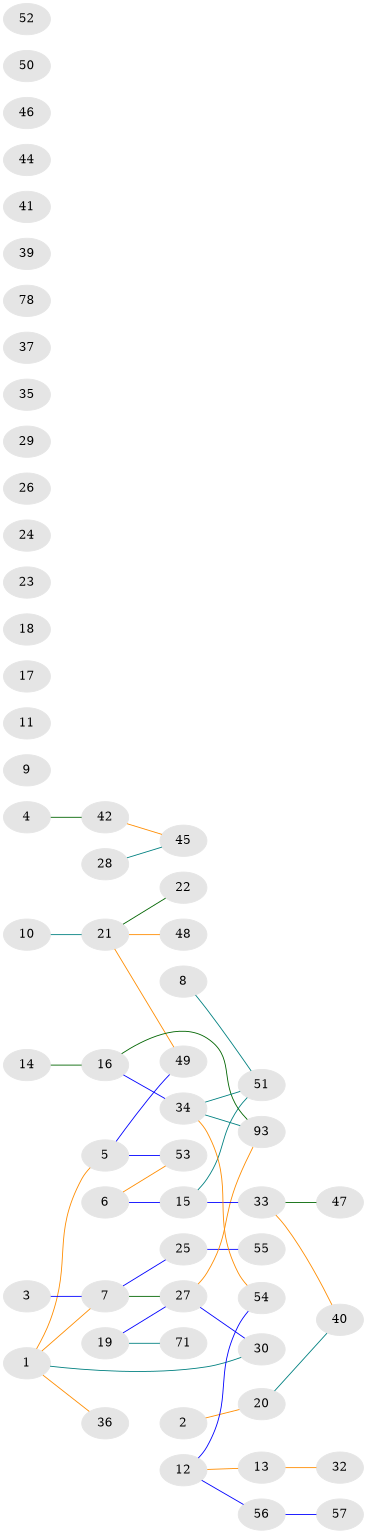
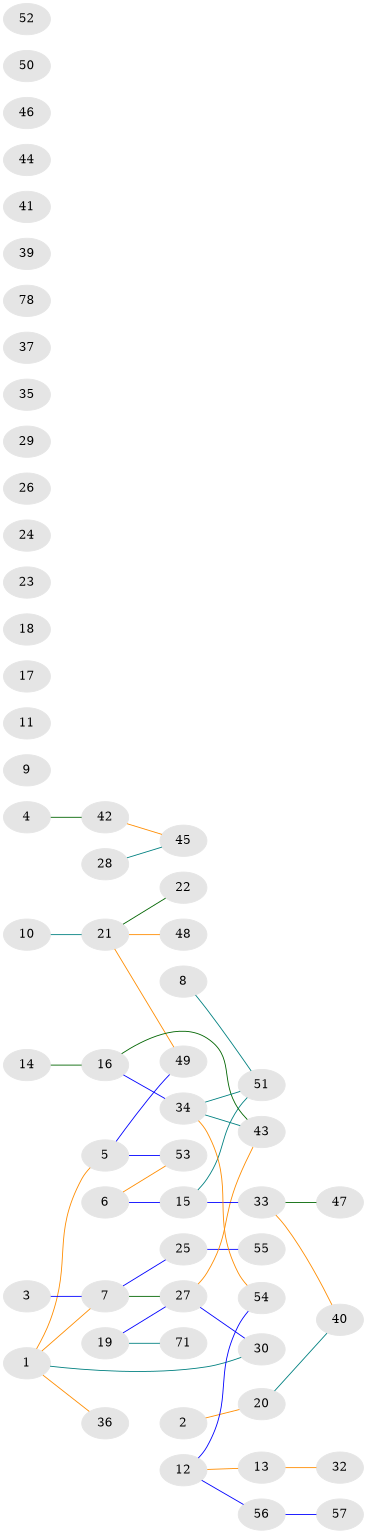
  graph {
    rankdir=LR
    node [color=gray90 style=filled]
    edge [color=darkorange]
    1
    5
    7
    30
    36
    49
    53
    25
    27
    2
    20
    40
    3
    4
    42
    45
    6
    15
    51
    33
    55
-   43 [label=93]
+   43
    8
    9
    10
    21
    22
    48
    11
    12
    13
    54
    56
    32
    57
    14
    16
    34
    47
    17
    18
    19
    n43 [label=71]
    23
    24
    26
    28
    29
    35
    37
    n51 [label=78]
    39
    41
    44
    46
    50
    52
    1 -- 5
    1 -- 7
    1 -- 30 [color=teal]
    1 -- 36
    5 -- 49 [color=blue]
    5 -- 53 [color=blue]
    7 -- 25 [color=blue]
    7 -- 27 [color=darkgreen]
    25 -- 55 [color=blue]
    27 -- 30 [color=blue]
    27 -- 43
    2 -- 20
    20 -- 40 [color=teal]
    3 -- 7 [color=blue]
    4 -- 42 [color=darkgreen]
    42 -- 45
    6 -- 53
    6 -- 15 [color=blue]
    15 -- 51 [color=teal]
    15 -- 33 [color=blue]
    33 -- 40
    33 -- 47 [color=darkgreen]
    8 -- 51 [color=teal]
    10 -- 21 [color=teal]
    21 -- 49
    21 -- 22 [color=darkgreen]
    21 -- 48
    12 -- 13
    12 -- 54 [color=blue]
    12 -- 56 [color=blue]
    13 -- 32
    56 -- 57 [color=blue]
    14 -- 16 [color=darkgreen]
    16 -- 43 [color=darkgreen]
    16 -- 34 [color=blue]
    34 -- 51 [color=teal]
    34 -- 43 [color=teal]
    34 -- 54
    19 -- 27 [color=blue]
    19 -- n43 [color=teal]
    28 -- 45 [color=teal]
  }
